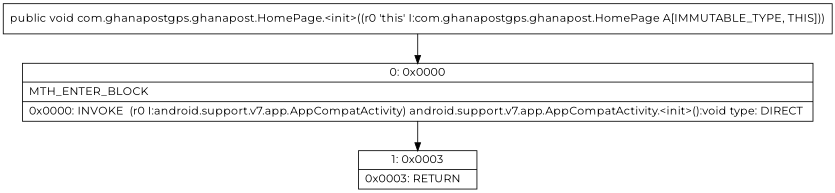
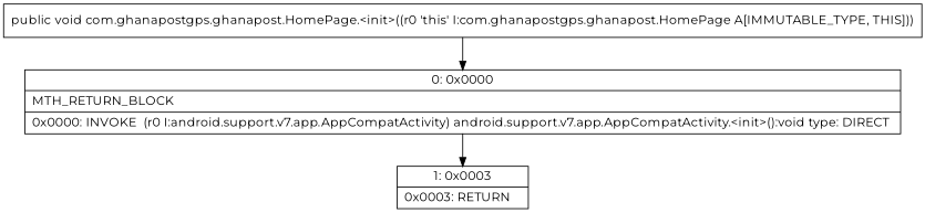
  digraph {
    fontname=Montserrat
    node [shape=record fontname=Montserrat]
    edge [fontname=Montserrat]
-   n1 [label="{0\:\ 0x0000|MTH_ENTER_BLOCK\l|0x0000: INVOKE  (r0 I:android.support.v7.app.AppCompatActivity) android.support.v7.app.AppCompatActivity.\<init\>():void type: DIRECT \l}"]
+   n1 [label="{0\:\ 0x0000|MTH_RETURN_BLOCK\l|0x0000: INVOKE  (r0 I:android.support.v7.app.AppCompatActivity) android.support.v7.app.AppCompatActivity.\<init\>():void type: DIRECT \l}"]
    n2 [label="{1\:\ 0x0003|0x0003: RETURN   \l}"]
    n3 [label="{public void com.ghanapostgps.ghanapost.HomePage.\<init\>((r0 'this' I:com.ghanapostgps.ghanapost.HomePage A[IMMUTABLE_TYPE, THIS])) }"]
    n1 -> n2
    n3 -> n1
  }
